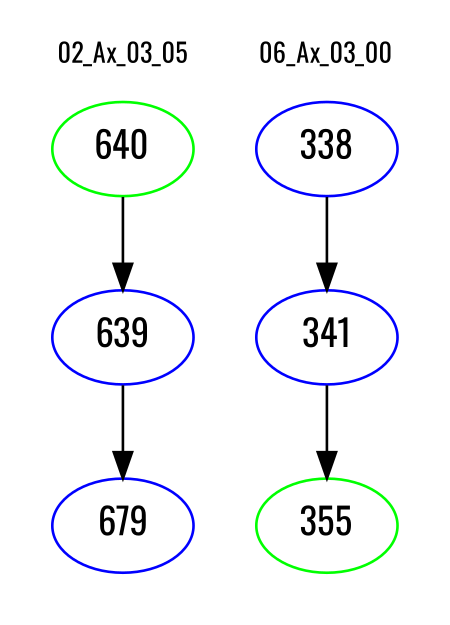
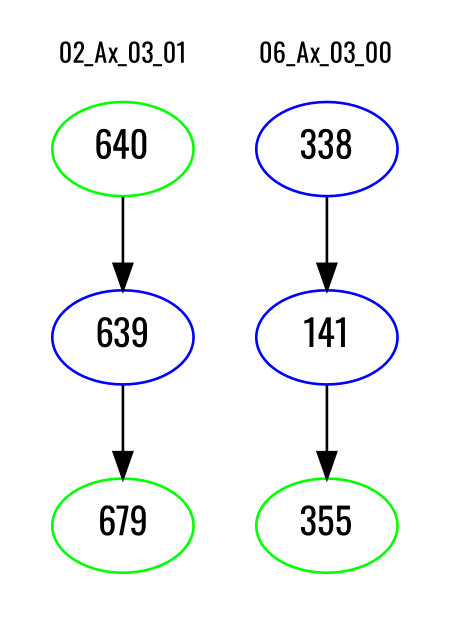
  digraph {
    fontname=Oswald
    node [color=blue fontname=Oswald]
    edge [color=black fontname=Oswald]
    n1 [color=green label=640]
    n2 [label=639]
-   n3 [label=679]
+   n3 [color=green label=679]
    n4 [label=338]
-   n5 [label=341]
+   n5 [label=141]
    n6 [color=green label=355]
    subgraph cluster_1 {
      color=white
      fontsize=10
-     label="02_Ax_03_05"
+     label="02_Ax_03_01"
      n1
      n2
      n3
    }
    subgraph cluster_2 {
      color=white
      fontsize=10
      label="06_Ax_03_00"
      n4
      n5
      n6
    }
    n1 -> n2
    n2 -> n3
    n4 -> n5
    n5 -> n6
  }
